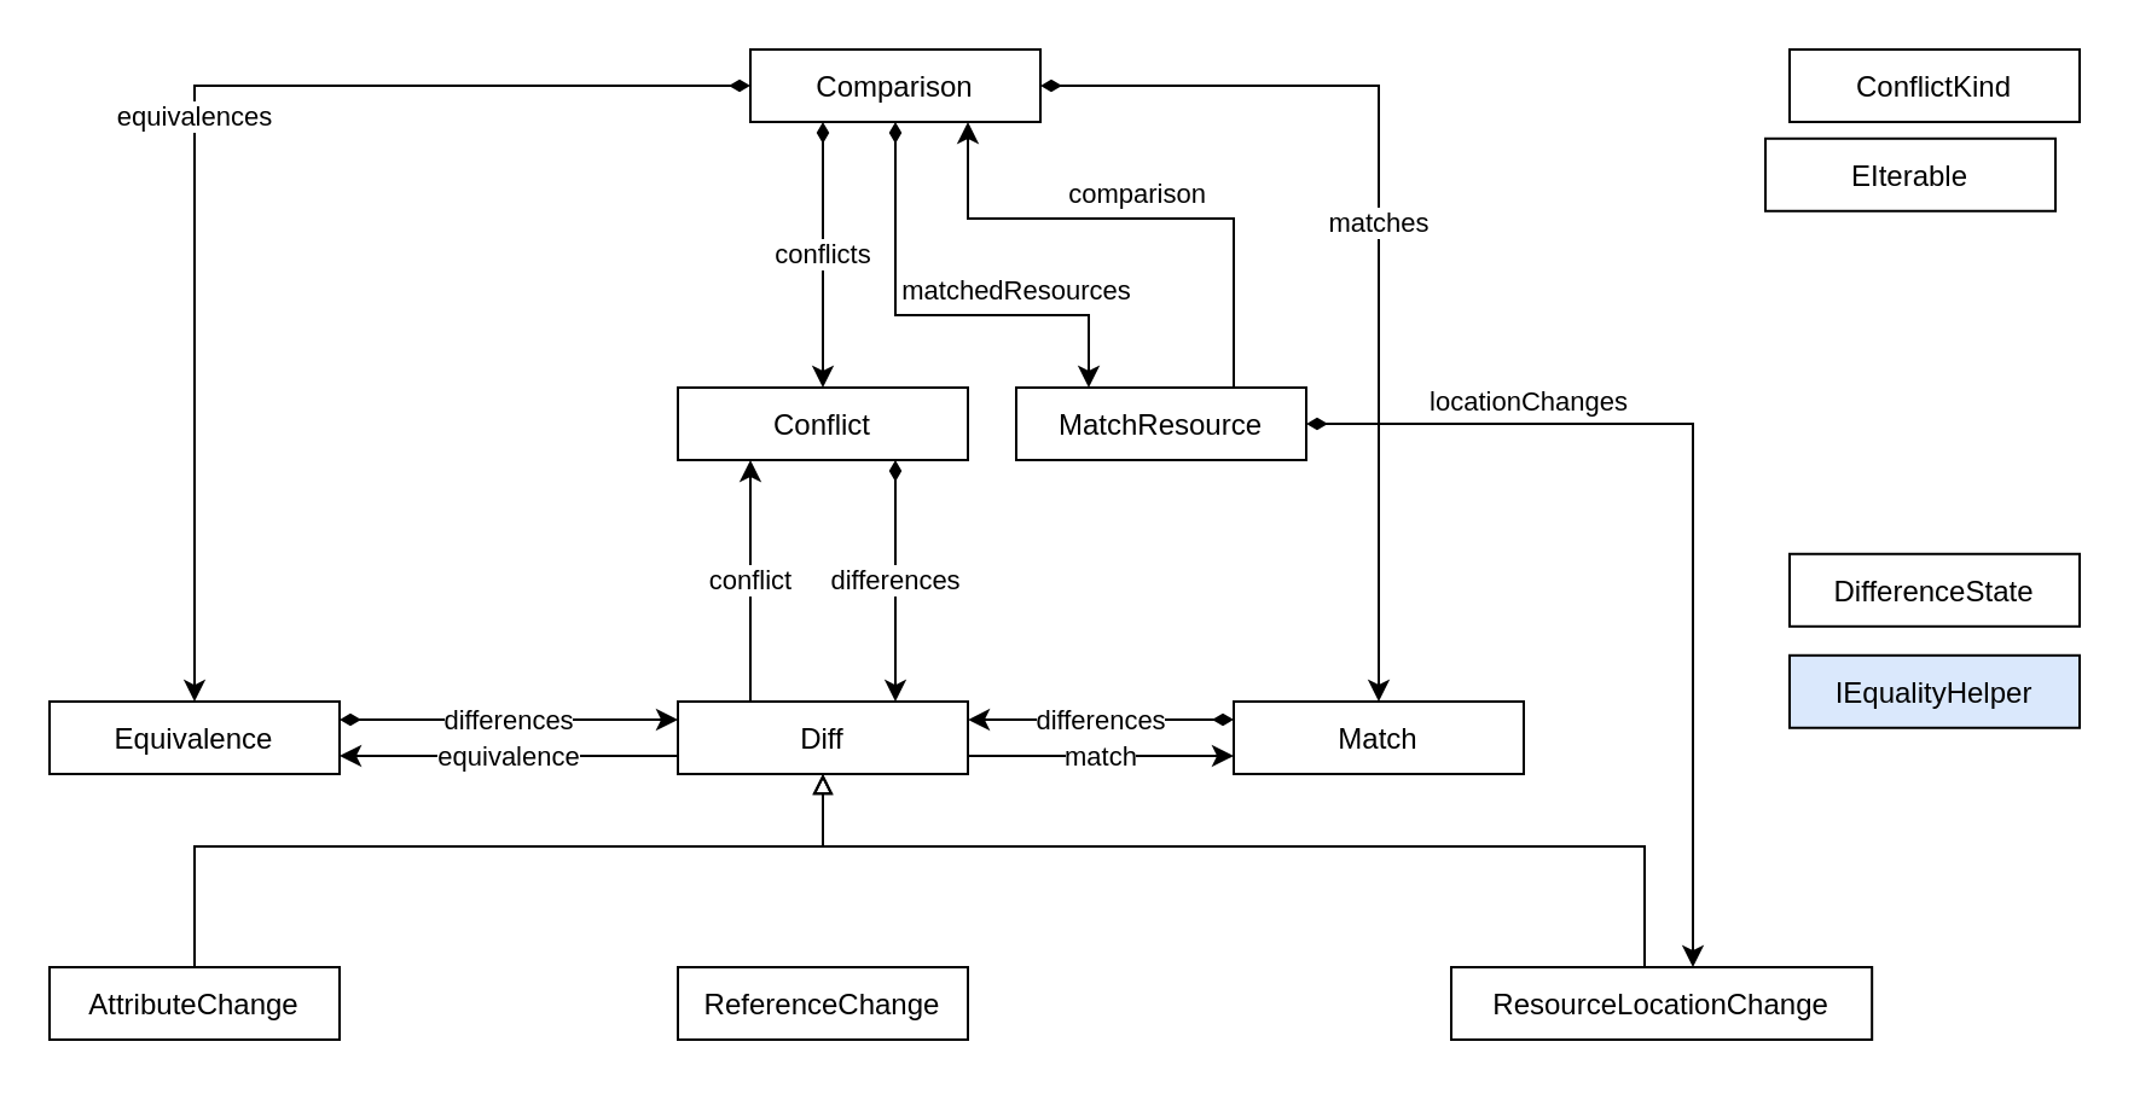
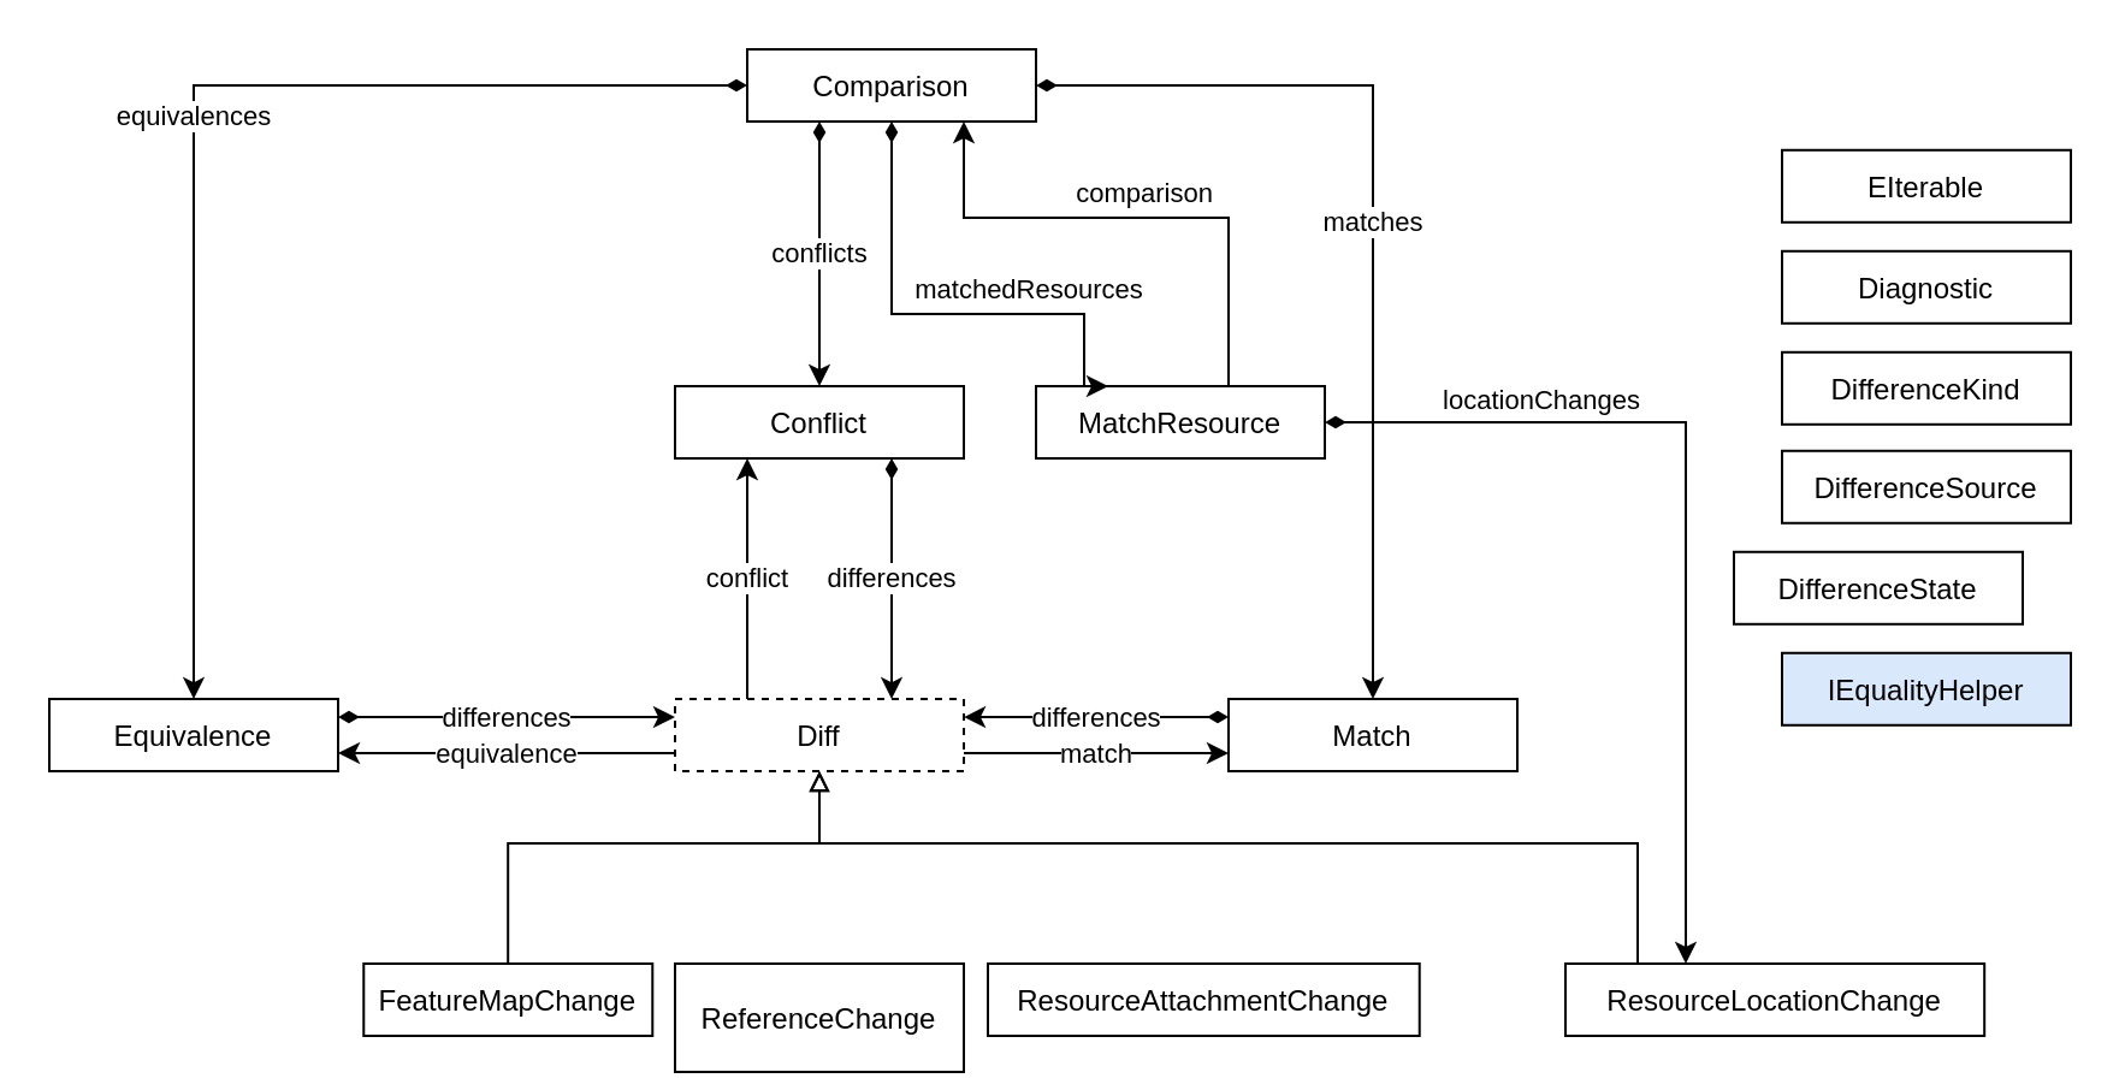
  <mxCell id="0" />
  <mxCell id="1" parent="0" />
+ <mxCell id="2" value="ResourceAttachmentChange" parent="1" vertex="1"><mxGeometry x="410" y="400" width="179.36" height="30" as="geometry" /></mxCell>
  <mxCell id="3" value="Match" parent="1" vertex="1"><mxGeometry x="510.001" y="290" width="120" height="30" as="geometry" /></mxCell>
  <mxCell id="4" value="IEqualityHelper" parent="1" vertex="1" style="fillColor=#dae8fc;"><mxGeometry x="740" y="270.89" width="120" height="30" as="geometry" /></mxCell>
  <mxCell id="5" value="Equivalence" parent="1" vertex="1"><mxGeometry x="20" y="290.004" width="120" height="30" as="geometry" /></mxCell>
- <mxCell id="6" value="AttributeChange" parent="1" vertex="1"><mxGeometry x="20" y="399.999" width="120" height="30" as="geometry" /></mxCell>
  <mxCell id="7" value="Conflict" parent="1" vertex="1"><mxGeometry x="279.995" y="159.999" width="120" height="30" as="geometry" /></mxCell>
  <mxCell id="8" value="Comparison" parent="1" vertex="1"><mxGeometry x="310.002" y="20" width="120" height="30" as="geometry" /></mxCell>
  <mxCell id="9" value="matches" style="rounded=0;orthogonalLoop=1;jettySize=1;html=1;startArrow=diamondThin;startFill=1;edgeStyle=orthogonalEdgeStyle;" parent="1" source="8" target="3" edge="1"><mxGeometry relative="1" as="geometry" /></mxCell>
  <mxCell id="10" value="conflicts" style="rounded=0;orthogonalLoop=1;jettySize=1;html=1;startArrow=diamondThin;startFill=1;exitX=0.25;exitY=1;exitDx=0;exitDy=0;" parent="1" source="8" target="7" edge="1"><mxGeometry relative="1" as="geometry" /></mxCell>
  <mxCell id="11" value="equivalences" style="rounded=0;orthogonalLoop=1;jettySize=1;html=1;startArrow=diamondThin;startFill=1;edgeStyle=orthogonalEdgeStyle;" parent="1" source="8" target="5" edge="1"><mxGeometry relative="1" as="geometry" /></mxCell>
- <mxCell id="15" value="MatchResource" parent="1" vertex="1"><mxGeometry x="420.001" y="160" width="120" height="30" as="geometry" /></mxCell>
+ <mxCell id="12" value="DifferenceKind" parent="1" vertex="1"><mxGeometry x="740" y="145.89" width="120" height="30" as="geometry" /></mxCell>
+ <mxCell id="13" value="FeatureMapChange" parent="1" vertex="1"><mxGeometry x="150.636" y="399.996" width="120" height="30" as="geometry" /></mxCell>
+ <mxCell id="14" value="Diagnostic" parent="1" vertex="1"><mxGeometry x="740" y="103.89" width="120" height="30" as="geometry" /></mxCell>
+ <mxCell id="15" value="MatchResource" parent="1" vertex="1"><mxGeometry x="430.001" y="160" width="120" height="30" as="geometry" /></mxCell>
  <mxCell id="16" value="comparison" style="rounded=0;orthogonalLoop=1;jettySize=1;html=1;entryX=0.75;entryY=1;entryDx=0;entryDy=0;exitX=0.75;exitY=0;exitDx=0;exitDy=0;edgeStyle=orthogonalEdgeStyle;" parent="1" source="15" target="8" edge="1"><mxGeometry y="-10" relative="1" as="geometry"><Array as="points"><mxPoint x="510" y="90" /><mxPoint x="400" y="90" /></Array><mxPoint as="offset" /></mxGeometry></mxCell>
  <mxCell id="17" value="matchedResources" style="rounded=0;orthogonalLoop=1;jettySize=1;html=1;startArrow=diamondThin;startFill=1;entryX=0.25;entryY=0;entryDx=0;entryDy=0;exitX=0.5;exitY=1;exitDx=0;exitDy=0;edgeStyle=orthogonalEdgeStyle;" parent="1" source="8" target="15" edge="1"><mxGeometry x="0.368" y="10" relative="1" as="geometry"><Array as="points"><mxPoint x="370" y="130" /><mxPoint x="450" y="130" /></Array><mxPoint as="offset" /></mxGeometry></mxCell>
- <mxCell id="18" value="ReferenceChange" parent="1" vertex="1"><mxGeometry x="280" y="400.005" width="120" height="30" as="geometry" /></mxCell>
- <mxCell id="20" value="DifferenceState" parent="1" vertex="1"><mxGeometry x="740.004" y="228.89" width="120" height="30" as="geometry" /></mxCell>
- <mxCell id="21" value="EIterable" parent="1" vertex="1"><mxGeometry x="730.002" y="56.89" width="120" height="30" as="geometry" /></mxCell>
- <mxCell id="22" value="ConflictKind" parent="1" vertex="1"><mxGeometry x="740" y="20" width="120" height="30" as="geometry" /></mxCell>
- <mxCell id="23" value="Diff" parent="1" vertex="1"><mxGeometry x="280.001" y="290.006" width="120" height="30" as="geometry" /></mxCell>
+ <mxCell id="18" value="ReferenceChange" parent="1" vertex="1"><mxGeometry x="280" y="400.005" width="120" height="45" as="geometry" /></mxCell>
+ <mxCell id="19" value="DifferenceSource" parent="1" vertex="1"><mxGeometry x="740" y="186.89" width="120" height="30" as="geometry" /></mxCell>
+ <mxCell id="20" value="DifferenceState" parent="1" vertex="1"><mxGeometry x="720.004" y="228.89" width="120" height="30" as="geometry" /></mxCell>
+ <mxCell id="21" value="EIterable" parent="1" vertex="1"><mxGeometry x="740.002" y="61.89" width="120" height="30" as="geometry" /></mxCell>
+ <mxCell id="23" value="Diff" parent="1" vertex="1" style="dashed=1;"><mxGeometry x="280.001" y="290.006" width="120" height="30" as="geometry" /></mxCell>
  <mxCell id="24" value="match" style="rounded=0;orthogonalLoop=1;jettySize=1;html=1;exitX=1;exitY=0.75;exitDx=0;exitDy=0;entryX=0;entryY=0.75;entryDx=0;entryDy=0;" parent="1" source="23" target="3" edge="1"><mxGeometry relative="1" as="geometry" /></mxCell>
  <mxCell id="25" value="conflict" style="rounded=0;orthogonalLoop=1;jettySize=1;html=1;entryX=0.25;entryY=1;entryDx=0;entryDy=0;exitX=0.25;exitY=0;exitDx=0;exitDy=0;" parent="1" source="23" target="7" edge="1"><mxGeometry relative="1" as="geometry" /></mxCell>
  <mxCell id="26" value="equivalence" style="rounded=0;orthogonalLoop=1;jettySize=1;html=1;exitX=0;exitY=0.75;exitDx=0;exitDy=0;entryX=1;entryY=0.75;entryDx=0;entryDy=0;" parent="1" source="23" target="5" edge="1"><mxGeometry relative="1" as="geometry" /></mxCell>
+ <mxCell id="27" style="edgeStyle=orthogonalEdgeStyle;rounded=0;orthogonalLoop=1;jettySize=auto;html=1;endArrow=block;endFill=0" parent="1" source="13" target="23" edge="1"><mxGeometry relative="1" as="geometry"><Array as="points"><mxPoint x="211" y="350" /><mxPoint x="340" y="350" /></Array></mxGeometry></mxCell>
  <mxCell id="28" value="differences" style="rounded=0;orthogonalLoop=1;jettySize=1;html=1;startArrow=diamondThin;startFill=1;entryX=0.75;entryY=0;entryDx=0;entryDy=0;exitX=0.75;exitY=1;exitDx=0;exitDy=0;" parent="1" source="7" target="23" edge="1"><mxGeometry relative="1" as="geometry" /></mxCell>
- <mxCell id="29" style="edgeStyle=orthogonalEdgeStyle;rounded=0;orthogonalLoop=1;jettySize=auto;html=1;endArrow=block;endFill=0" parent="1" source="6" target="23" edge="1"><mxGeometry relative="1" as="geometry"><Array as="points"><mxPoint x="80" y="350" /><mxPoint x="340" y="350" /></Array></mxGeometry></mxCell>
  <mxCell id="30" value="differences" style="rounded=0;orthogonalLoop=1;jettySize=1;html=1;startArrow=diamondThin;startFill=1;entryX=0;entryY=0.25;entryDx=0;entryDy=0;exitX=1;exitY=0.25;exitDx=0;exitDy=0;" parent="1" source="5" target="23" edge="1"><mxGeometry relative="1" as="geometry" /></mxCell>
  <mxCell id="31" value="differences" style="rounded=0;orthogonalLoop=1;jettySize=1;html=1;startArrow=diamondThin;startFill=1;entryX=1;entryY=0.25;entryDx=0;entryDy=0;exitX=0;exitY=0.25;exitDx=0;exitDy=0;" parent="1" source="3" target="23" edge="1"><mxGeometry relative="1" as="geometry"><mxPoint x="510" y="300" as="sourcePoint" /></mxGeometry></mxCell>
- <mxCell id="32" value="ResourceLocationChange" parent="1" vertex="1"><mxGeometry x="600" y="400" width="174.09" height="30" as="geometry" /></mxCell>
+ <mxCell id="32" value="ResourceLocationChange" parent="1" vertex="1"><mxGeometry x="650" y="400" width="174.09" height="30" as="geometry" /></mxCell>
  <mxCell id="33" style="edgeStyle=orthogonalEdgeStyle;rounded=0;orthogonalLoop=1;jettySize=auto;html=1;endArrow=block;endFill=0" parent="1" source="32" target="23" edge="1"><mxGeometry relative="1" as="geometry"><Array as="points"><mxPoint x="680" y="350" /><mxPoint x="340" y="350" /></Array></mxGeometry></mxCell>
  <mxCell id="34" value="locationChanges" style="rounded=0;orthogonalLoop=1;jettySize=1;html=1;startArrow=diamondThin;startFill=1;edgeStyle=orthogonalEdgeStyle;" parent="1" source="15" target="32" edge="1"><mxGeometry x="-0.522" y="9" relative="1" as="geometry"><Array as="points"><mxPoint x="700" y="175" /></Array><mxPoint as="offset" /></mxGeometry></mxCell>
